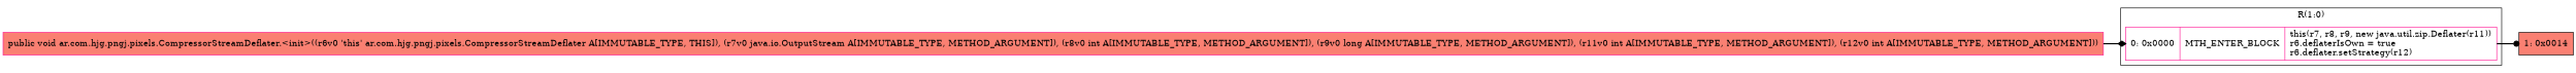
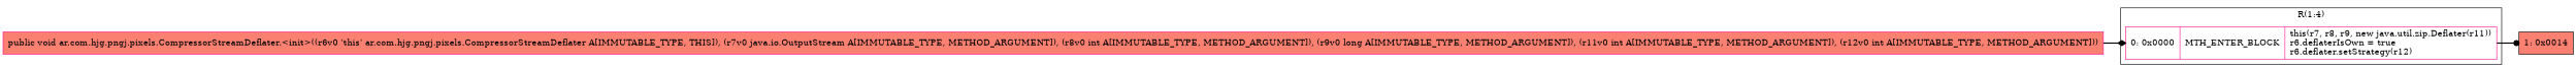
  digraph {
    rankdir=LR
    node [color=deeppink shape=record style=filled fillcolor=salmon]
    edge [style=bold]
    n1 [label="{0\:\ 0x0000|MTH_ENTER_BLOCK\l|this(r7, r8, r9, new java.util.zip.Deflater(r11))\lr6.deflaterIsOwn = true\lr6.deflater.setStrategy(r12)\l}" fillcolor=white]
    n2 [color=black label="{1\:\ 0x0014}"]
    n3 [label="{public void ar.com.hjg.pngj.pixels.CompressorStreamDeflater.\<init\>((r6v0 'this' ar.com.hjg.pngj.pixels.CompressorStreamDeflater A[IMMUTABLE_TYPE, THIS]), (r7v0 java.io.OutputStream A[IMMUTABLE_TYPE, METHOD_ARGUMENT]), (r8v0 int A[IMMUTABLE_TYPE, METHOD_ARGUMENT]), (r9v0 long A[IMMUTABLE_TYPE, METHOD_ARGUMENT]), (r11v0 int A[IMMUTABLE_TYPE, METHOD_ARGUMENT]), (r12v0 int A[IMMUTABLE_TYPE, METHOD_ARGUMENT])) }"]
    subgraph cluster_1 {
-     label="R(1:0)"
+     label="R(1:4)"
      n1
    }
    n1 -> n2 [arrowhead=dot]
    n3 -> n1 [arrowhead=diamond]
  }
